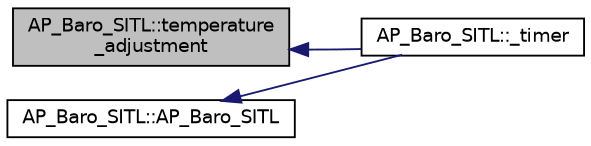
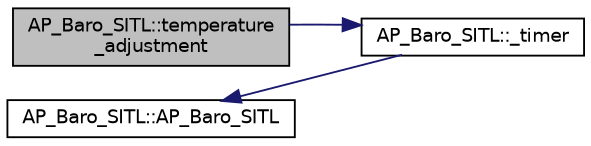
  digraph {
    rankdir=LR
    node [color=black fillcolor=white fontname=Helvetica fontsize=10 shape=record style=filled]
    edge [color=midnightblue dir=back fontname=Helvetica fontsize=10 labelfontname=Helvetica labelfontsize=10 style=solid]
    n1 [fillcolor=grey75 fontcolor=black height=0.2 label="AP_Baro_SITL::temperature\l_adjustment" width=0.4]
    n2 [height=0.2 label="AP_Baro_SITL::_timer" width=0.4]
    n3 [height=0.2 label="AP_Baro_SITL::AP_Baro_SITL" width=0.4]
-   n1 -> n2
+   n2 -> n1
    n3 -> n2
  }
